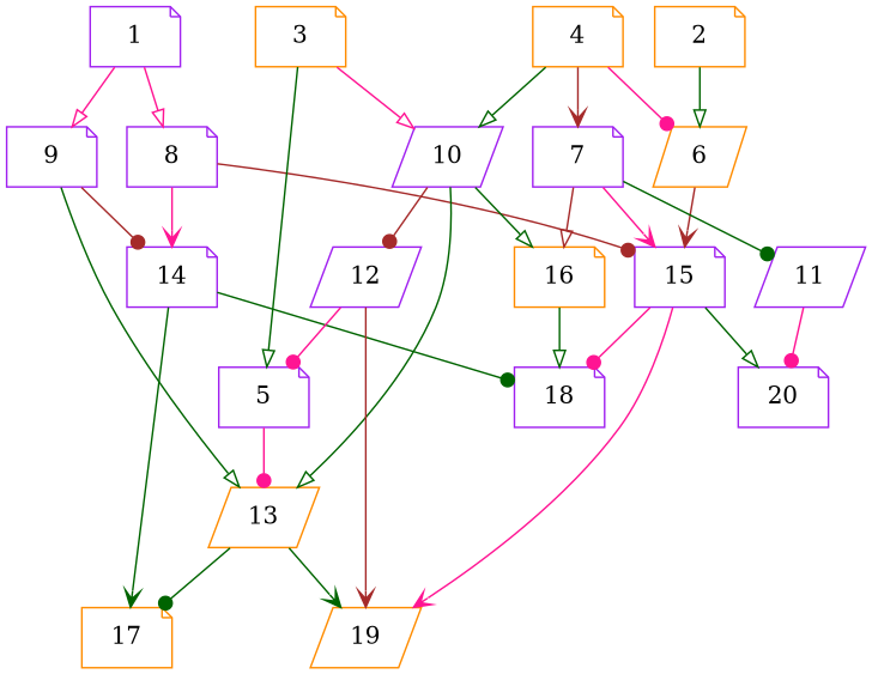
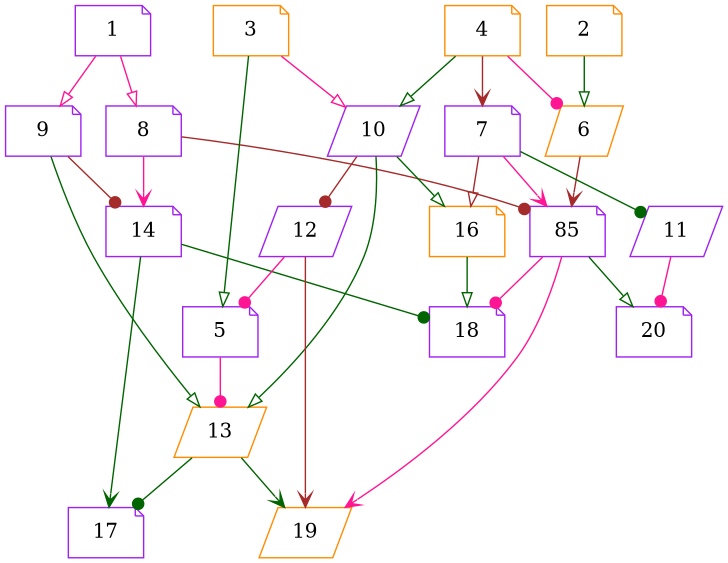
  digraph {
    node [alpha=0.15 color=purple shape=note]
    edge [arrowhead=onormal color=darkgreen]
    1 [expect_size=28787712]
    8 [expect_size=17431552]
    9 [alpha=0.19 expect_size=13172736]
    5 [alpha=0.16 expect_size=43729920]
    13 [alpha=0.11 color=darkorange expect_size=35049472 shape=parallelogram]
-   15 [expect_size=10963968]
+   15 [expect_size=10963968 label=85]
    14 [alpha=0.07 expect_size=33256448]
    19 [alpha=0.07 color=darkorange expect_size=12260352 shape=parallelogram]
-   17 [alpha=0.10 color=darkorange expect_size=43492352]
+   17 [alpha=0.10 expect_size=43492352]
    20 [alpha=0.18 expect_size=10386432]
    18 [alpha=0.01 expect_size=23074816]
    2 [alpha=0.05 color=darkorange expect_size=16795648]
    6 [alpha=0.17 color=darkorange expect_size=6504448 shape=parallelogram]
    3 [alpha=0.19 color=darkorange expect_size=43948032]
    10 [alpha=0.06 expect_size=16371712 shape=parallelogram]
    16 [color=darkorange expect_size=49391616]
    12 [alpha=0.16 expect_size=23098368 shape=parallelogram]
    4 [alpha=0.11 color=darkorange expect_size=51221504]
    7 [alpha=0.11 expect_size=21984256]
    11 [alpha=0.03 expect_size=34501632 shape=parallelogram]
    1 -> 8 [color=deeppink]
    1 -> 9 [color=deeppink]
    8 -> 15 [arrowhead=dot color=brown]
    8 -> 14 [arrowhead=vee color=deeppink]
    9 -> 13
    9 -> 14 [arrowhead=dot color=brown]
    5 -> 13 [arrowhead=dot color=deeppink]
    13 -> 19 [arrowhead=vee]
    13 -> 17 [arrowhead=dot]
    15 -> 19 [arrowhead=vee color=deeppink]
    15 -> 20
    15 -> 18 [arrowhead=dot color=deeppink]
    14 -> 17 [arrowhead=vee]
    14 -> 18 [arrowhead=dot]
    2 -> 6
    6 -> 15 [arrowhead=vee color=brown]
    3 -> 5
    3 -> 10 [color=deeppink]
    10 -> 13
    10 -> 16
    10 -> 12 [arrowhead=dot color=brown]
    16 -> 18
    12 -> 5 [arrowhead=dot color=deeppink]
    12 -> 19 [arrowhead=vee color=brown]
    4 -> 6 [arrowhead=dot color=deeppink]
    4 -> 10
    4 -> 7 [arrowhead=vee color=brown]
    7 -> 15 [arrowhead=vee color=deeppink]
    7 -> 16 [color=brown]
    7 -> 11 [arrowhead=dot]
    11 -> 20 [arrowhead=dot color=deeppink]
  }
